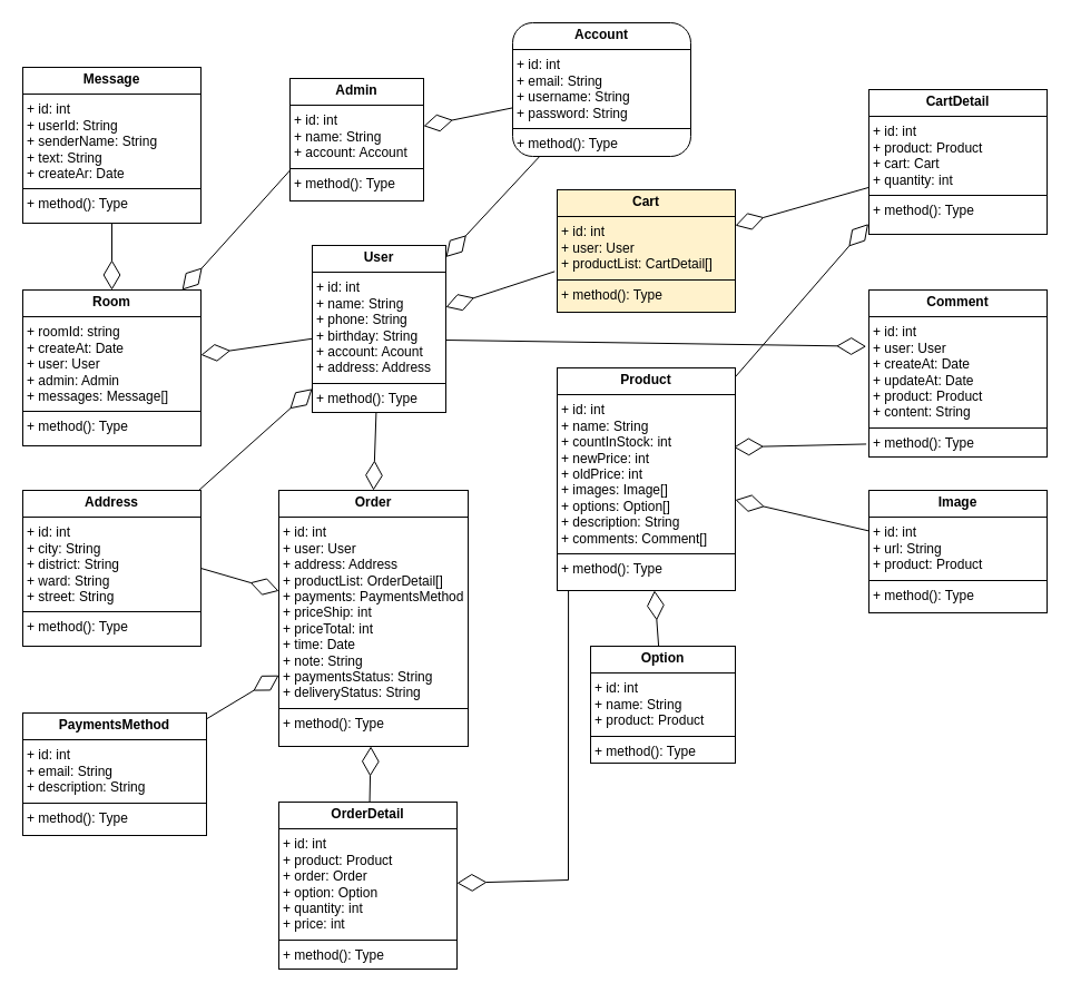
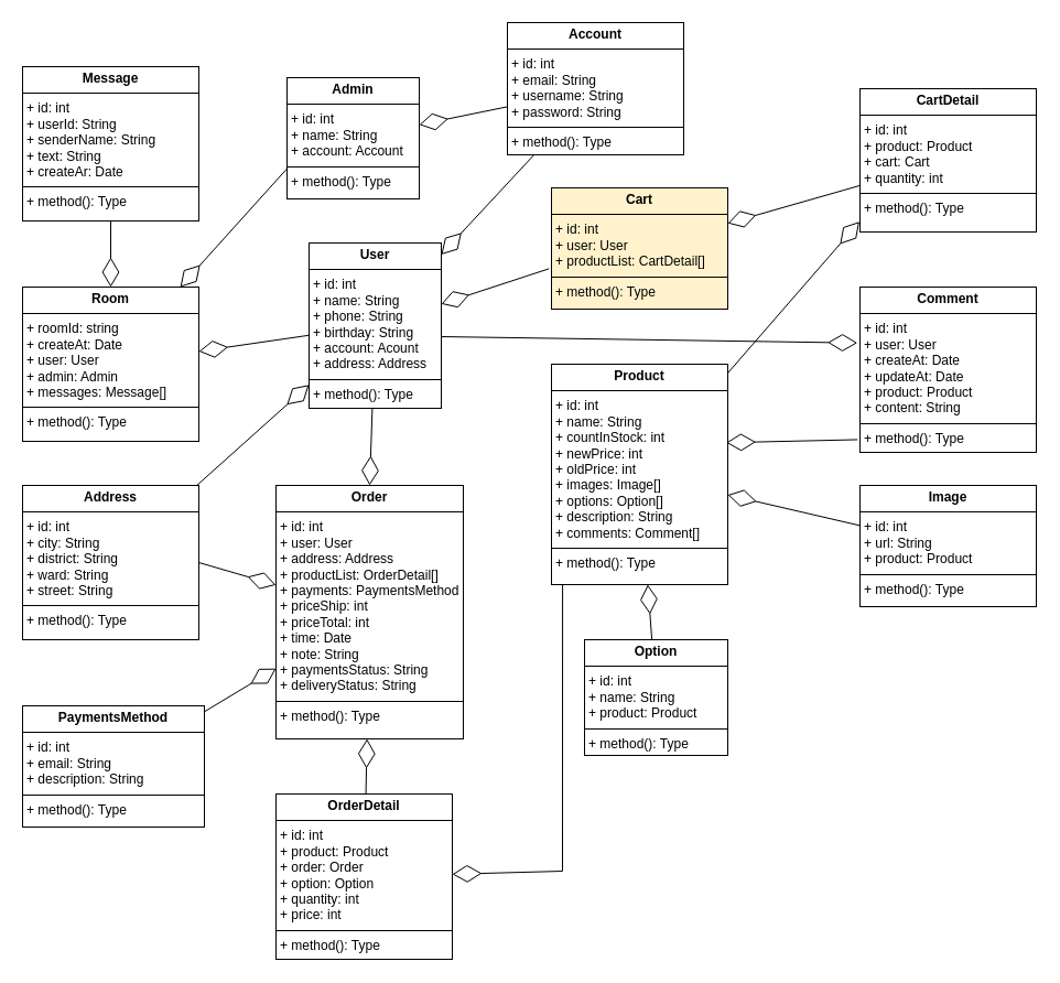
  <mxCell id="0" />
  <mxCell id="1" parent="0" />
  <mxCell id="2" value="&lt;p style=&quot;margin:0px;margin-top:4px;text-align:center;&quot;&gt;&lt;b&gt;User&lt;/b&gt;&lt;/p&gt;&lt;hr size=&quot;1&quot; style=&quot;border-style:solid;&quot;&gt;&lt;p style=&quot;margin:0px;margin-left:4px;&quot;&gt;+ id: int&lt;/p&gt;&lt;p style=&quot;margin: 0px 0px 0px 4px;&quot;&gt;+ name: String&lt;/p&gt;&lt;p style=&quot;margin: 0px 0px 0px 4px;&quot;&gt;+ phone: String&lt;/p&gt;&lt;p style=&quot;margin:0px;margin-left:4px;&quot;&gt;&lt;span style=&quot;background-color: initial;&quot;&gt;+ birthday: String&lt;/span&gt;&lt;br&gt;&lt;/p&gt;&lt;p style=&quot;margin:0px;margin-left:4px;&quot;&gt;+ account: Acount&lt;/p&gt;&lt;p style=&quot;margin:0px;margin-left:4px;&quot;&gt;+ address: Address&lt;/p&gt;&lt;hr size=&quot;1&quot; style=&quot;border-style:solid;&quot;&gt;&lt;p style=&quot;margin:0px;margin-left:4px;&quot;&gt;+ method(): Type&lt;/p&gt;" style="verticalAlign=top;align=left;overflow=fill;html=1;whiteSpace=wrap;" parent="1" vertex="1"><mxGeometry x="280" y="220" width="120" height="150" as="geometry" /></mxCell>
- <mxCell id="3" value="&lt;p style=&quot;margin:0px;margin-top:4px;text-align:center;&quot;&gt;&lt;b&gt;Account&lt;/b&gt;&lt;/p&gt;&lt;hr size=&quot;1&quot; style=&quot;border-style:solid;&quot;&gt;&lt;p style=&quot;margin:0px;margin-left:4px;&quot;&gt;+ id: int&lt;/p&gt;&lt;p style=&quot;margin:0px;margin-left:4px;&quot;&gt;+ email: String&lt;/p&gt;&lt;p style=&quot;margin:0px;margin-left:4px;&quot;&gt;+ username: String&lt;/p&gt;&lt;p style=&quot;margin:0px;margin-left:4px;&quot;&gt;+ password: String&lt;/p&gt;&lt;hr size=&quot;1&quot; style=&quot;border-style:solid;&quot;&gt;&lt;p style=&quot;margin:0px;margin-left:4px;&quot;&gt;+ method(): Type&lt;/p&gt;" style="verticalAlign=top;align=left;overflow=fill;html=1;whiteSpace=wrap;rounded=1;" parent="1" vertex="1"><mxGeometry x="460" y="20" width="160" height="120" as="geometry" /></mxCell>
+ <mxCell id="3" value="&lt;p style=&quot;margin:0px;margin-top:4px;text-align:center;&quot;&gt;&lt;b&gt;Account&lt;/b&gt;&lt;/p&gt;&lt;hr size=&quot;1&quot; style=&quot;border-style:solid;&quot;&gt;&lt;p style=&quot;margin:0px;margin-left:4px;&quot;&gt;+ id: int&lt;/p&gt;&lt;p style=&quot;margin:0px;margin-left:4px;&quot;&gt;+ email: String&lt;/p&gt;&lt;p style=&quot;margin:0px;margin-left:4px;&quot;&gt;+ username: String&lt;/p&gt;&lt;p style=&quot;margin:0px;margin-left:4px;&quot;&gt;+ password: String&lt;/p&gt;&lt;hr size=&quot;1&quot; style=&quot;border-style:solid;&quot;&gt;&lt;p style=&quot;margin:0px;margin-left:4px;&quot;&gt;+ method(): Type&lt;/p&gt;" style="verticalAlign=top;align=left;overflow=fill;html=1;whiteSpace=wrap;" parent="1" vertex="1"><mxGeometry x="460" y="20" width="160" height="120" as="geometry" /></mxCell>
  <mxCell id="4" value="&lt;p style=&quot;margin:0px;margin-top:4px;text-align:center;&quot;&gt;&lt;b&gt;Admin&lt;/b&gt;&lt;/p&gt;&lt;hr size=&quot;1&quot; style=&quot;border-style:solid;&quot;&gt;&lt;p style=&quot;margin:0px;margin-left:4px;&quot;&gt;+ id: int&lt;/p&gt;&lt;p style=&quot;margin:0px;margin-left:4px;&quot;&gt;+ name: String&lt;/p&gt;&lt;p style=&quot;margin:0px;margin-left:4px;&quot;&gt;+ account: Account&lt;/p&gt;&lt;hr size=&quot;1&quot; style=&quot;border-style:solid;&quot;&gt;&lt;p style=&quot;margin:0px;margin-left:4px;&quot;&gt;+ method(): Type&lt;/p&gt;" style="verticalAlign=top;align=left;overflow=fill;html=1;whiteSpace=wrap;" parent="1" vertex="1"><mxGeometry x="260" y="70" width="120" height="110" as="geometry" /></mxCell>
  <mxCell id="5" value="&lt;p style=&quot;margin:0px;margin-top:4px;text-align:center;&quot;&gt;&lt;b&gt;Product&lt;/b&gt;&lt;/p&gt;&lt;hr size=&quot;1&quot; style=&quot;border-style:solid;&quot;&gt;&lt;p style=&quot;margin:0px;margin-left:4px;&quot;&gt;+ id: int&lt;/p&gt;&lt;p style=&quot;margin:0px;margin-left:4px;&quot;&gt;+ name: String&lt;/p&gt;&lt;p style=&quot;margin:0px;margin-left:4px;&quot;&gt;+ countInStock: int&lt;/p&gt;&lt;p style=&quot;margin:0px;margin-left:4px;&quot;&gt;+ newPrice: int&lt;/p&gt;&lt;p style=&quot;margin:0px;margin-left:4px;&quot;&gt;+ oldPrice: int&lt;/p&gt;&lt;p style=&quot;margin:0px;margin-left:4px;&quot;&gt;+ images: Image[]&lt;/p&gt;&lt;p style=&quot;margin:0px;margin-left:4px;&quot;&gt;+ options: Option[]&lt;/p&gt;&lt;p style=&quot;margin:0px;margin-left:4px;&quot;&gt;+ description: String&lt;/p&gt;&lt;p style=&quot;margin:0px;margin-left:4px;&quot;&gt;+ comments: Comment[]&lt;/p&gt;&lt;hr size=&quot;1&quot; style=&quot;border-style:solid;&quot;&gt;&lt;p style=&quot;margin:0px;margin-left:4px;&quot;&gt;+ method(): Type&lt;/p&gt;" style="verticalAlign=top;align=left;overflow=fill;html=1;whiteSpace=wrap;" parent="1" vertex="1"><mxGeometry x="500" y="330" width="160" height="200" as="geometry" /></mxCell>
  <mxCell id="6" value="&lt;p style=&quot;margin:0px;margin-top:4px;text-align:center;&quot;&gt;&lt;b&gt;Cart&lt;/b&gt;&lt;/p&gt;&lt;hr size=&quot;1&quot; style=&quot;border-style:solid;&quot;&gt;&lt;p style=&quot;margin:0px;margin-left:4px;&quot;&gt;+ id: int&lt;/p&gt;&lt;p style=&quot;margin:0px;margin-left:4px;&quot;&gt;+ user: User&lt;/p&gt;&lt;p style=&quot;margin:0px;margin-left:4px;&quot;&gt;+ productList: CartDetail[]&lt;/p&gt;&lt;hr size=&quot;1&quot; style=&quot;border-style:solid;&quot;&gt;&lt;p style=&quot;margin:0px;margin-left:4px;&quot;&gt;+ method(): Type&lt;/p&gt;" style="verticalAlign=top;align=left;overflow=fill;html=1;whiteSpace=wrap;fillColor=#fff2cc;" parent="1" vertex="1"><mxGeometry x="500" y="170" width="160" height="110" as="geometry" /></mxCell>
  <mxCell id="7" value="&lt;p style=&quot;margin:0px;margin-top:4px;text-align:center;&quot;&gt;&lt;b&gt;Order&lt;/b&gt;&lt;/p&gt;&lt;hr size=&quot;1&quot; style=&quot;border-style:solid;&quot;&gt;&lt;p style=&quot;margin:0px;margin-left:4px;&quot;&gt;+ id: int&lt;/p&gt;&lt;p style=&quot;margin:0px;margin-left:4px;&quot;&gt;+ user: User&lt;/p&gt;&lt;p style=&quot;margin:0px;margin-left:4px;&quot;&gt;+ address: Address&lt;/p&gt;&lt;p style=&quot;margin:0px;margin-left:4px;&quot;&gt;+ productList: OrderDetail[]&lt;/p&gt;&lt;p style=&quot;margin:0px;margin-left:4px;&quot;&gt;+ payments: PaymentsMethod&lt;/p&gt;&lt;p style=&quot;margin:0px;margin-left:4px;&quot;&gt;+ priceShip: int&lt;/p&gt;&lt;p style=&quot;margin:0px;margin-left:4px;&quot;&gt;+ priceTotal: int&lt;/p&gt;&lt;p style=&quot;margin:0px;margin-left:4px;&quot;&gt;+ time: Date&lt;/p&gt;&lt;p style=&quot;margin:0px;margin-left:4px;&quot;&gt;+ note: String&lt;/p&gt;&lt;p style=&quot;margin:0px;margin-left:4px;&quot;&gt;+ paymentsStatus: String&lt;/p&gt;&lt;p style=&quot;margin:0px;margin-left:4px;&quot;&gt;+ deliveryStatus: String&lt;/p&gt;&lt;hr size=&quot;1&quot; style=&quot;border-style:solid;&quot;&gt;&lt;p style=&quot;margin:0px;margin-left:4px;&quot;&gt;+ method(): Type&lt;/p&gt;" style="verticalAlign=top;align=left;overflow=fill;html=1;whiteSpace=wrap;" parent="1" vertex="1"><mxGeometry x="250" y="440" width="170" height="230" as="geometry" /></mxCell>
  <mxCell id="8" value="&lt;p style=&quot;margin:0px;margin-top:4px;text-align:center;&quot;&gt;&lt;b&gt;Address&lt;/b&gt;&lt;/p&gt;&lt;hr size=&quot;1&quot; style=&quot;border-style:solid;&quot;&gt;&lt;p style=&quot;margin:0px;margin-left:4px;&quot;&gt;+ id: int&lt;/p&gt;&lt;p style=&quot;margin:0px;margin-left:4px;&quot;&gt;+ city: String&lt;/p&gt;&lt;p style=&quot;margin:0px;margin-left:4px;&quot;&gt;+ district: String&lt;/p&gt;&lt;p style=&quot;margin:0px;margin-left:4px;&quot;&gt;+ ward: String&lt;/p&gt;&lt;p style=&quot;margin:0px;margin-left:4px;&quot;&gt;+ street: String&lt;/p&gt;&lt;hr size=&quot;1&quot; style=&quot;border-style:solid;&quot;&gt;&lt;p style=&quot;margin:0px;margin-left:4px;&quot;&gt;+ method(): Type&lt;/p&gt;" style="verticalAlign=top;align=left;overflow=fill;html=1;whiteSpace=wrap;" parent="1" vertex="1"><mxGeometry x="20" y="440" width="160" height="140" as="geometry" /></mxCell>
  <mxCell id="9" value="&lt;p style=&quot;margin:0px;margin-top:4px;text-align:center;&quot;&gt;&lt;b&gt;OrderDetail&lt;/b&gt;&lt;/p&gt;&lt;hr size=&quot;1&quot; style=&quot;border-style:solid;&quot;&gt;&lt;p style=&quot;margin:0px;margin-left:4px;&quot;&gt;+ id: int&lt;/p&gt;&lt;p style=&quot;margin:0px;margin-left:4px;&quot;&gt;+ product: Product&lt;/p&gt;&lt;p style=&quot;margin:0px;margin-left:4px;&quot;&gt;+ order: Order&lt;/p&gt;&lt;p style=&quot;margin:0px;margin-left:4px;&quot;&gt;+ option: Option&lt;/p&gt;&lt;p style=&quot;margin:0px;margin-left:4px;&quot;&gt;+ quantity: int&lt;/p&gt;&lt;p style=&quot;margin:0px;margin-left:4px;&quot;&gt;+ price: int&lt;/p&gt;&lt;hr size=&quot;1&quot; style=&quot;border-style:solid;&quot;&gt;&lt;p style=&quot;margin:0px;margin-left:4px;&quot;&gt;+ method(): Type&lt;/p&gt;" style="verticalAlign=top;align=left;overflow=fill;html=1;whiteSpace=wrap;" parent="1" vertex="1"><mxGeometry x="250" y="720" width="160" height="150" as="geometry" /></mxCell>
  <mxCell id="10" value="&lt;p style=&quot;margin:0px;margin-top:4px;text-align:center;&quot;&gt;&lt;b&gt;Image&lt;/b&gt;&lt;/p&gt;&lt;hr size=&quot;1&quot; style=&quot;border-style:solid;&quot;&gt;&lt;p style=&quot;margin:0px;margin-left:4px;&quot;&gt;+ id: int&lt;/p&gt;&lt;p style=&quot;margin:0px;margin-left:4px;&quot;&gt;+ url: String&lt;/p&gt;&lt;p style=&quot;margin:0px;margin-left:4px;&quot;&gt;+ product: Product&lt;/p&gt;&lt;hr size=&quot;1&quot; style=&quot;border-style:solid;&quot;&gt;&lt;p style=&quot;margin:0px;margin-left:4px;&quot;&gt;+ method(): Type&lt;/p&gt;" style="verticalAlign=top;align=left;overflow=fill;html=1;whiteSpace=wrap;" parent="1" vertex="1"><mxGeometry x="780" y="440" width="160" height="110" as="geometry" /></mxCell>
  <mxCell id="11" value="" style="endArrow=diamondThin;endFill=0;endSize=24;html=1;rounded=0;" parent="1" source="10" target="5" edge="1"><mxGeometry width="160" relative="1" as="geometry"><mxPoint x="800" y="270" as="sourcePoint" /><mxPoint x="660" y="150" as="targetPoint" /></mxGeometry></mxCell>
  <mxCell id="12" value="&lt;p style=&quot;margin:0px;margin-top:4px;text-align:center;&quot;&gt;&lt;b&gt;CartDetail&lt;/b&gt;&lt;/p&gt;&lt;hr size=&quot;1&quot; style=&quot;border-style:solid;&quot;&gt;&lt;p style=&quot;margin:0px;margin-left:4px;&quot;&gt;+ id: int&lt;/p&gt;&lt;p style=&quot;margin:0px;margin-left:4px;&quot;&gt;+ product: Product&lt;/p&gt;&lt;p style=&quot;margin:0px;margin-left:4px;&quot;&gt;+ cart: Cart&lt;/p&gt;&lt;p style=&quot;margin:0px;margin-left:4px;&quot;&gt;+ quantity: int&lt;/p&gt;&lt;hr size=&quot;1&quot; style=&quot;border-style:solid;&quot;&gt;&lt;p style=&quot;margin:0px;margin-left:4px;&quot;&gt;+ method(): Type&lt;/p&gt;" style="verticalAlign=top;align=left;overflow=fill;html=1;whiteSpace=wrap;" parent="1" vertex="1"><mxGeometry x="780" width="160" height="130" as="geometry" y="80" /></mxCell>
  <mxCell id="13" value="" style="endArrow=diamondThin;endFill=0;endSize=24;html=1;rounded=0;exitX=-0.014;exitY=0.667;exitDx=0;exitDy=0;exitPerimeter=0;" parent="1" source="6" target="2" edge="1"><mxGeometry width="160" relative="1" as="geometry"><mxPoint x="440" y="290" as="sourcePoint" /><mxPoint x="600" y="290" as="targetPoint" /></mxGeometry></mxCell>
  <mxCell id="14" value="" style="endArrow=diamondThin;endFill=0;endSize=24;html=1;rounded=0;entryX=-0.003;entryY=0.928;entryDx=0;entryDy=0;entryPerimeter=0;" parent="1" source="5" target="12" edge="1"><mxGeometry width="160" relative="1" as="geometry"><mxPoint x="620" y="280" as="sourcePoint" /><mxPoint x="740" y="350" as="targetPoint" /><Array as="points" /></mxGeometry></mxCell>
  <mxCell id="15" value="" style="endArrow=diamondThin;endFill=0;endSize=24;html=1;rounded=0;" parent="1" source="12" target="6" edge="1"><mxGeometry width="160" relative="1" as="geometry"><mxPoint x="550" y="280" as="sourcePoint" /><mxPoint x="710" y="280" as="targetPoint" /></mxGeometry></mxCell>
  <mxCell id="16" value="" style="endArrow=diamondThin;endFill=0;endSize=24;html=1;rounded=0;exitX=0.063;exitY=0.998;exitDx=0;exitDy=0;exitPerimeter=0;" parent="1" source="5" target="9" edge="1"><mxGeometry width="160" relative="1" as="geometry"><mxPoint x="540" y="480" as="sourcePoint" /><mxPoint x="590" y="490" as="targetPoint" /><Array as="points"><mxPoint x="510" y="790" /></Array></mxGeometry></mxCell>
  <mxCell id="17" value="" style="endArrow=diamondThin;endFill=0;endSize=24;html=1;rounded=0;" parent="1" source="9" target="7" edge="1"><mxGeometry width="160" relative="1" as="geometry"><mxPoint x="340" y="630" as="sourcePoint" /><mxPoint x="500" y="630" as="targetPoint" /></mxGeometry></mxCell>
  <mxCell id="18" value="" style="endArrow=diamondThin;endFill=0;endSize=24;html=1;rounded=0;entryX=0.5;entryY=0;entryDx=0;entryDy=0;" parent="1" source="2" target="7" edge="1"><mxGeometry width="160" relative="1" as="geometry"><mxPoint x="550" y="420" as="sourcePoint" /><mxPoint x="520" y="390" as="targetPoint" /></mxGeometry></mxCell>
  <mxCell id="19" value="" style="endArrow=diamondThin;endFill=0;endSize=24;html=1;rounded=0;" parent="1" source="3" target="4" edge="1"><mxGeometry width="160" relative="1" as="geometry"><mxPoint x="130" y="170" as="sourcePoint" /><mxPoint x="290" y="170" as="targetPoint" /></mxGeometry></mxCell>
  <mxCell id="20" value="" style="endArrow=diamondThin;endFill=0;endSize=24;html=1;rounded=0;" parent="1" source="3" target="2" edge="1"><mxGeometry width="160" relative="1" as="geometry"><mxPoint x="90" y="300" as="sourcePoint" /><mxPoint x="270" y="270" as="targetPoint" /></mxGeometry></mxCell>
  <mxCell id="21" value="" style="endArrow=diamondThin;endFill=0;endSize=24;html=1;rounded=0;" parent="1" source="8" target="2" edge="1"><mxGeometry width="160" relative="1" as="geometry"><mxPoint x="110" y="370" as="sourcePoint" /><mxPoint x="270" y="370" as="targetPoint" /></mxGeometry></mxCell>
  <mxCell id="22" value="" style="endArrow=diamondThin;endFill=0;endSize=24;html=1;rounded=0;exitX=1;exitY=0.5;exitDx=0;exitDy=0;" parent="1" source="8" target="7" edge="1"><mxGeometry width="160" relative="1" as="geometry"><mxPoint x="200" y="550" as="sourcePoint" /><mxPoint x="230" y="520" as="targetPoint" /></mxGeometry></mxCell>
  <mxCell id="23" value="&lt;p style=&quot;margin:0px;margin-top:4px;text-align:center;&quot;&gt;&lt;b&gt;Room&lt;/b&gt;&lt;/p&gt;&lt;hr size=&quot;1&quot; style=&quot;border-style:solid;&quot;&gt;&lt;p style=&quot;margin:0px;margin-left:4px;&quot;&gt;+ roomId: string&lt;/p&gt;&lt;p style=&quot;margin:0px;margin-left:4px;&quot;&gt;+ createAt: Date&lt;/p&gt;&lt;p style=&quot;margin:0px;margin-left:4px;&quot;&gt;+ user: User&lt;/p&gt;&lt;p style=&quot;margin:0px;margin-left:4px;&quot;&gt;+ admin: Admin&lt;/p&gt;&lt;p style=&quot;margin:0px;margin-left:4px;&quot;&gt;+ messages: Message[]&lt;/p&gt;&lt;hr size=&quot;1&quot; style=&quot;border-style:solid;&quot;&gt;&lt;p style=&quot;margin:0px;margin-left:4px;&quot;&gt;+ method(): Type&lt;/p&gt;" style="verticalAlign=top;align=left;overflow=fill;html=1;whiteSpace=wrap;" parent="1" vertex="1"><mxGeometry x="20" y="260" width="160" height="140" as="geometry" /></mxCell>
  <mxCell id="24" value="" style="endArrow=diamondThin;endFill=0;endSize=24;html=1;rounded=0;exitX=0;exitY=0.75;exitDx=0;exitDy=0;" parent="1" source="4" target="23" edge="1"><mxGeometry width="160" relative="1" as="geometry"><mxPoint x="-180" y="230" as="sourcePoint" /><mxPoint x="-20" y="230" as="targetPoint" /></mxGeometry></mxCell>
  <mxCell id="25" value="" style="endArrow=diamondThin;endFill=0;endSize=24;html=1;rounded=0;" parent="1" source="2" target="23" edge="1"><mxGeometry width="160" relative="1" as="geometry"><mxPoint x="-190" y="240" as="sourcePoint" /><mxPoint x="-30" y="240" as="targetPoint" /></mxGeometry></mxCell>
  <mxCell id="26" value="&lt;p style=&quot;margin:0px;margin-top:4px;text-align:center;&quot;&gt;&lt;b&gt;Message&lt;/b&gt;&lt;/p&gt;&lt;hr size=&quot;1&quot; style=&quot;border-style:solid;&quot;&gt;&lt;p style=&quot;margin:0px;margin-left:4px;&quot;&gt;+ id: int&lt;/p&gt;&lt;p style=&quot;margin:0px;margin-left:4px;&quot;&gt;+ userId: String&lt;/p&gt;&lt;p style=&quot;margin:0px;margin-left:4px;&quot;&gt;+ senderName: String&lt;br&gt;+ text: String&lt;/p&gt;&lt;p style=&quot;margin:0px;margin-left:4px;&quot;&gt;+ createAr: Date&lt;/p&gt;&lt;hr size=&quot;1&quot; style=&quot;border-style:solid;&quot;&gt;&lt;p style=&quot;margin:0px;margin-left:4px;&quot;&gt;+ method(): Type&lt;/p&gt;" style="verticalAlign=top;align=left;overflow=fill;html=1;whiteSpace=wrap;" parent="1" vertex="1"><mxGeometry x="20" y="60" width="160" height="140" as="geometry" /></mxCell>
  <mxCell id="27" value="" style="endArrow=diamondThin;endFill=0;endSize=24;html=1;rounded=0;" parent="1" source="26" target="23" edge="1"><mxGeometry width="160" relative="1" as="geometry"><mxPoint x="-200" y="470" as="sourcePoint" /><mxPoint x="-40" y="470" as="targetPoint" /></mxGeometry></mxCell>
  <mxCell id="28" value="&lt;p style=&quot;margin:0px;margin-top:4px;text-align:center;&quot;&gt;&lt;b&gt;PaymentsMethod&lt;/b&gt;&lt;/p&gt;&lt;hr size=&quot;1&quot; style=&quot;border-style:solid;&quot;&gt;&lt;p style=&quot;margin:0px;margin-left:4px;&quot;&gt;+ id: int&lt;/p&gt;&lt;p style=&quot;margin:0px;margin-left:4px;&quot;&gt;+ email: String&lt;/p&gt;&lt;p style=&quot;margin:0px;margin-left:4px;&quot;&gt;+ description: String&lt;/p&gt;&lt;hr size=&quot;1&quot; style=&quot;border-style:solid;&quot;&gt;&lt;p style=&quot;margin:0px;margin-left:4px;&quot;&gt;+ method(): Type&lt;/p&gt;" style="verticalAlign=top;align=left;overflow=fill;html=1;whiteSpace=wrap;" parent="1" vertex="1"><mxGeometry x="20" y="640" width="165" height="110" as="geometry" /></mxCell>
  <mxCell id="29" value="" style="endArrow=diamondThin;endFill=0;endSize=24;html=1;rounded=0;" parent="1" source="28" target="7" edge="1"><mxGeometry width="160" relative="1" as="geometry"><mxPoint x="200" y="660" as="sourcePoint" /><mxPoint x="150" y="820" as="targetPoint" /></mxGeometry></mxCell>
  <mxCell id="30" value="&lt;p style=&quot;margin:0px;margin-top:4px;text-align:center;&quot;&gt;&lt;b&gt;Comment&lt;/b&gt;&lt;/p&gt;&lt;hr size=&quot;1&quot; style=&quot;border-style:solid;&quot;&gt;&lt;p style=&quot;margin:0px;margin-left:4px;&quot;&gt;+ id: int&lt;/p&gt;&lt;p style=&quot;margin:0px;margin-left:4px;&quot;&gt;+ user: User&lt;/p&gt;&lt;p style=&quot;margin:0px;margin-left:4px;&quot;&gt;+ createAt: Date&lt;/p&gt;&lt;p style=&quot;margin:0px;margin-left:4px;&quot;&gt;+ updateAt: Date&lt;/p&gt;&lt;p style=&quot;margin:0px;margin-left:4px;&quot;&gt;+ product: Product&lt;/p&gt;&lt;p style=&quot;margin:0px;margin-left:4px;&quot;&gt;+ content: String&lt;/p&gt;&lt;hr size=&quot;1&quot; style=&quot;border-style:solid;&quot;&gt;&lt;p style=&quot;margin:0px;margin-left:4px;&quot;&gt;+ method(): Type&lt;/p&gt;" style="verticalAlign=top;align=left;overflow=fill;html=1;whiteSpace=wrap;" parent="1" vertex="1"><mxGeometry x="780" y="260" width="160" height="150" as="geometry" /></mxCell>
  <mxCell id="31" value="" style="endArrow=diamondThin;endFill=0;endSize=24;html=1;rounded=0;entryX=-0.015;entryY=0.338;entryDx=0;entryDy=0;entryPerimeter=0;" parent="1" target="30" edge="1"><mxGeometry width="160" relative="1" as="geometry"><mxPoint x="400" y="305" as="sourcePoint" /><mxPoint x="690" y="300" as="targetPoint" /></mxGeometry></mxCell>
  <mxCell id="32" value="" style="endArrow=diamondThin;endFill=0;endSize=24;html=1;rounded=0;exitX=-0.015;exitY=0.923;exitDx=0;exitDy=0;entryX=0.991;entryY=0.356;entryDx=0;entryDy=0;entryPerimeter=0;exitPerimeter=0;" parent="1" source="30" target="5" edge="1"><mxGeometry width="160" relative="1" as="geometry"><mxPoint x="700" y="410" as="sourcePoint" /><mxPoint x="860" y="410" as="targetPoint" /></mxGeometry></mxCell>
  <mxCell id="33" value="&lt;p style=&quot;margin:0px;margin-top:4px;text-align:center;&quot;&gt;&lt;b&gt;Option&lt;/b&gt;&lt;/p&gt;&lt;hr size=&quot;1&quot; style=&quot;border-style:solid;&quot;&gt;&lt;p style=&quot;margin:0px;margin-left:4px;&quot;&gt;+ id: int&lt;/p&gt;&lt;p style=&quot;margin:0px;margin-left:4px;&quot;&gt;+ name: String&lt;/p&gt;&lt;p style=&quot;margin:0px;margin-left:4px;&quot;&gt;+ product: Product&lt;/p&gt;&lt;hr size=&quot;1&quot; style=&quot;border-style:solid;&quot;&gt;&lt;p style=&quot;margin:0px;margin-left:4px;&quot;&gt;+ method(): Type&lt;/p&gt;" style="verticalAlign=top;align=left;overflow=fill;html=1;whiteSpace=wrap;" vertex="1" parent="1"><mxGeometry x="530" y="580" width="130" height="105" as="geometry" /></mxCell>
  <mxCell id="34" value="" style="endArrow=diamondThin;endFill=0;endSize=24;html=1;rounded=0;" edge="1" parent="1" source="33" target="5"><mxGeometry width="160" relative="1" as="geometry"><mxPoint x="680" y="670" as="sourcePoint" /><mxPoint x="840" y="670" as="targetPoint" /></mxGeometry></mxCell>
